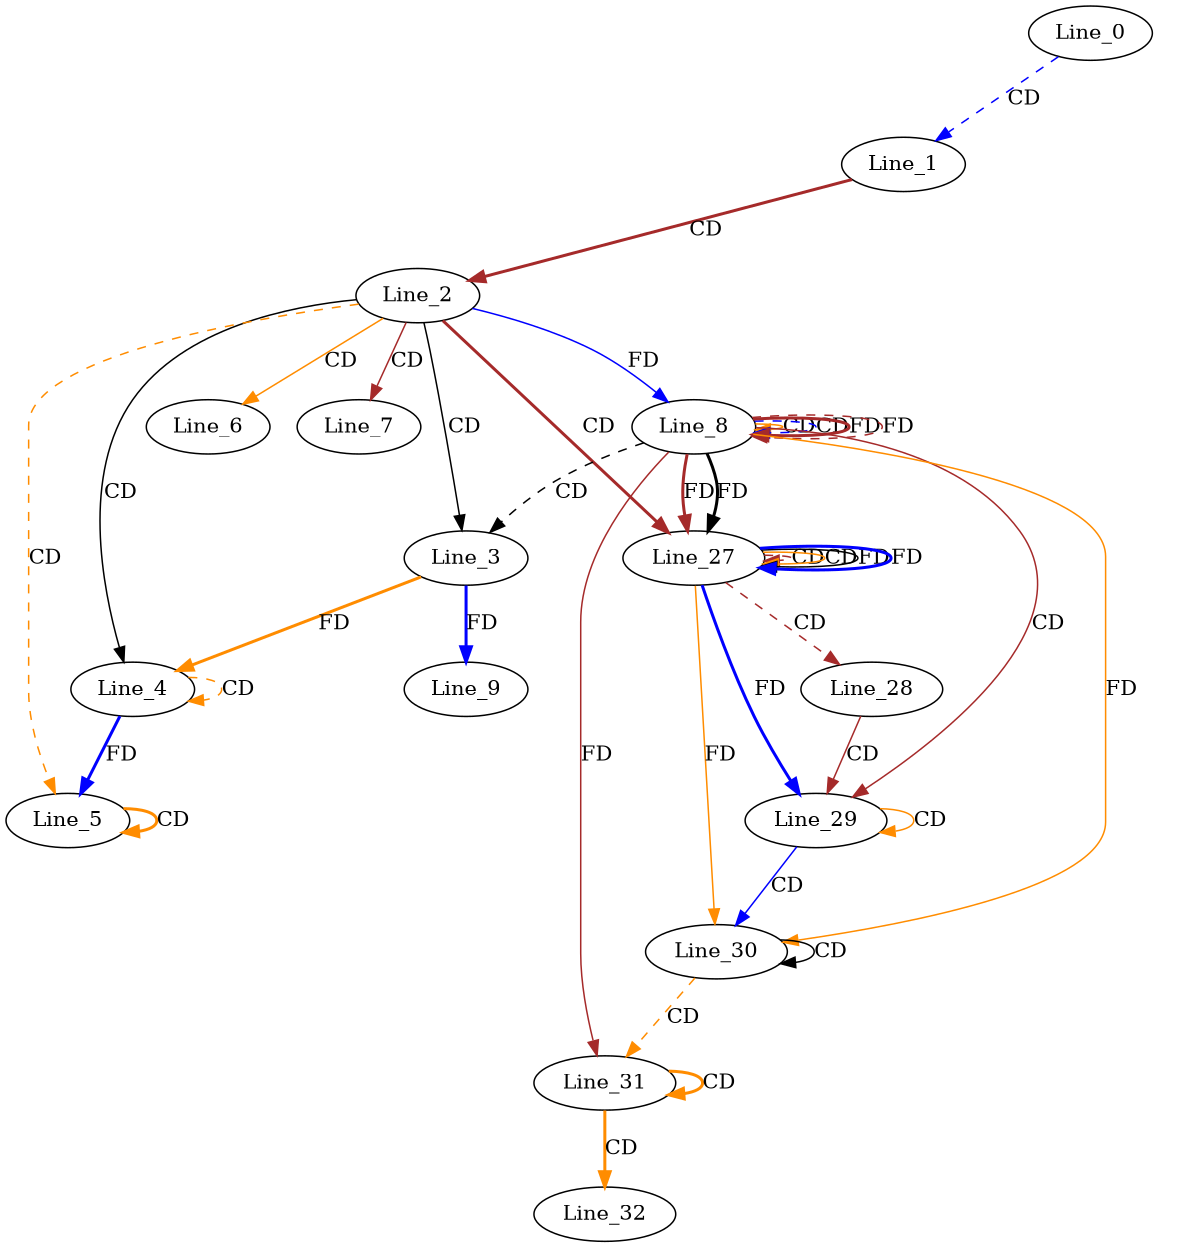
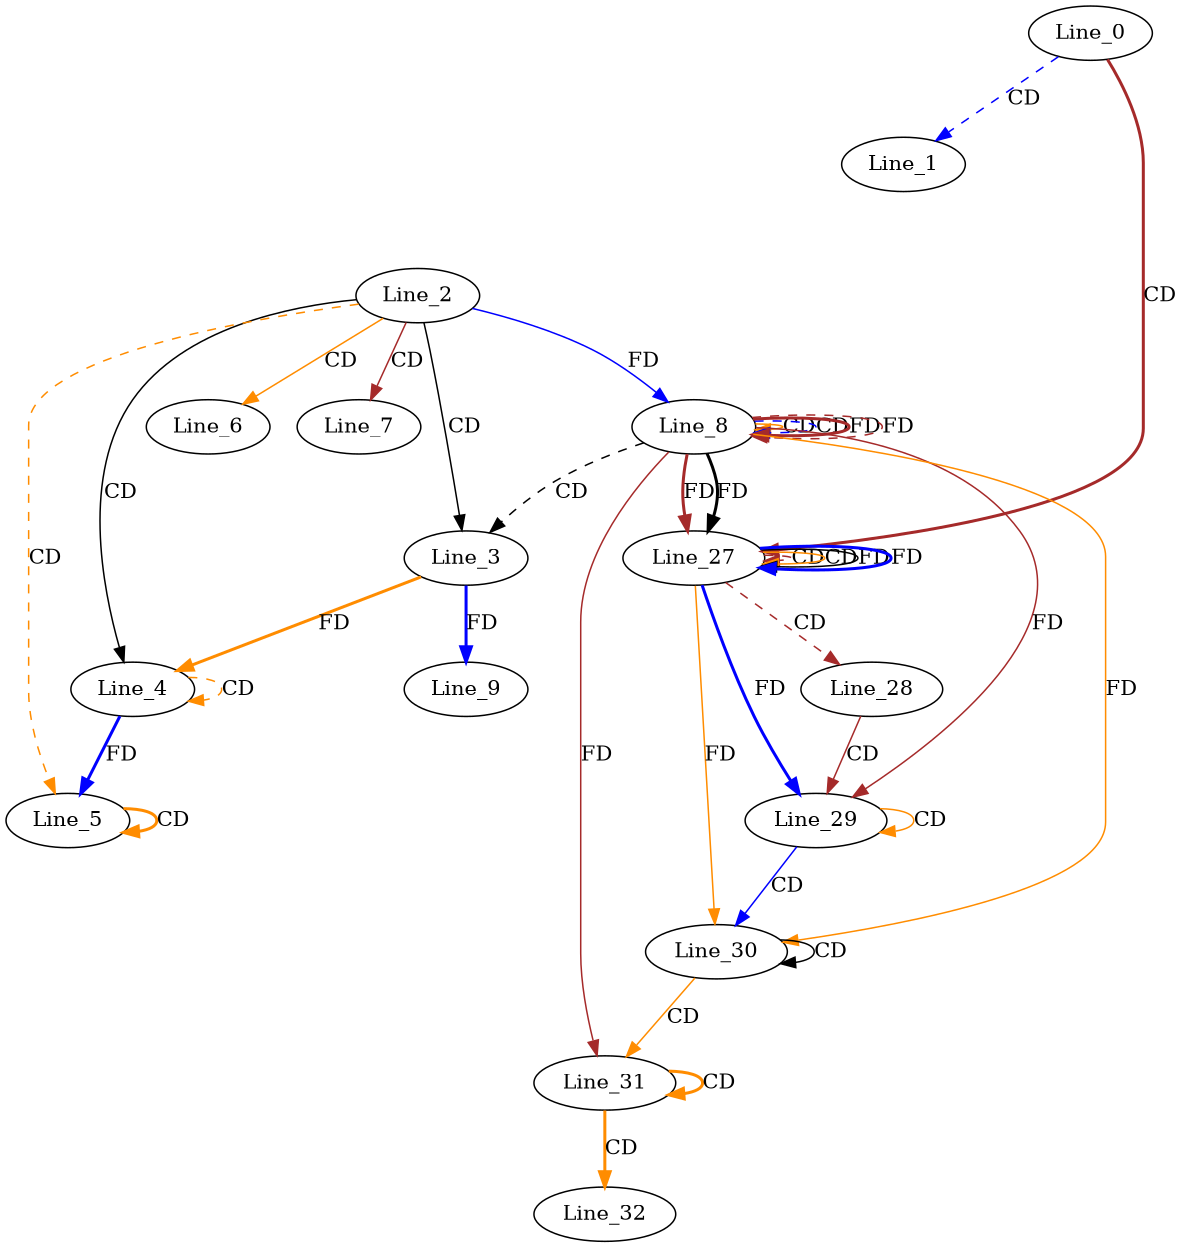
  digraph {
    edge [color=darkorange style=solid]
    Line_0
    Line_1
    Line_2
    Line_3
    Line_4
    Line_5
    Line_6
    Line_7
    Line_8
    Line_27
    Line_9
    Line_29
    Line_30
    Line_31
    Line_28
    Line_32
    Line_0 -> Line_1 [color=blue label=CD style=dashed]
-   Line_1 -> Line_2 [color=brown label=CD style=bold]
    Line_2 -> Line_3 [color=black label=CD]
    Line_2 -> Line_4 [color=black label=CD]
    Line_2 -> Line_5 [label=CD style=dashed]
    Line_2 -> Line_6 [label=CD]
    Line_2 -> Line_7 [color=brown label=CD]
    Line_2 -> Line_8 [color=blue label=FD]
-   Line_2 -> Line_27 [color=brown label=CD style=bold]
+   Line_0 -> Line_27 [color=brown label=CD style=bold]
    Line_3 -> Line_4 [label=FD style=bold]
    Line_3 -> Line_9 [color=blue label=FD style=bold]
    Line_4 -> Line_4 [label=CD style=dashed]
    Line_4 -> Line_5 [color=blue label=FD style=bold]
    Line_5 -> Line_5 [label=CD style=bold]
    Line_8 -> Line_3 [color=black label=CD style=dashed]
    Line_8 -> Line_8 [label=CD]
    Line_8 -> Line_8 [color=blue label=CD style=dashed]
    Line_8 -> Line_8 [color=brown label=FD style=bold]
    Line_8 -> Line_8 [color=brown label=FD style=dashed]
    Line_8 -> Line_27 [color=brown label=FD style=bold]
    Line_8 -> Line_27 [color=black label=FD style=bold]
-   Line_8 -> Line_29 [color=brown label=CD]
+   Line_8 -> Line_29 [color=brown label=FD]
    Line_8 -> Line_30 [label=FD]
    Line_8 -> Line_31 [color=brown label=FD]
    Line_27 -> Line_27 [color=brown label=CD style=dashed]
    Line_27 -> Line_27 [label=CD]
    Line_27 -> Line_27 [color=black label=FD]
    Line_27 -> Line_27 [color=blue label=FD style=bold]
    Line_27 -> Line_29 [color=blue label=FD style=bold]
    Line_27 -> Line_30 [label=FD]
    Line_27 -> Line_28 [color=brown label=CD style=dashed]
    Line_29 -> Line_29 [label=CD]
    Line_29 -> Line_30 [color=blue label=CD]
    Line_30 -> Line_30 [color=black label=CD]
-   Line_30 -> Line_31 [label=CD style=dashed]
+   Line_30 -> Line_31 [label=CD]
    Line_31 -> Line_31 [label=CD style=bold]
    Line_31 -> Line_32 [label=CD style=bold]
    Line_28 -> Line_29 [color=brown label=CD]
  }
